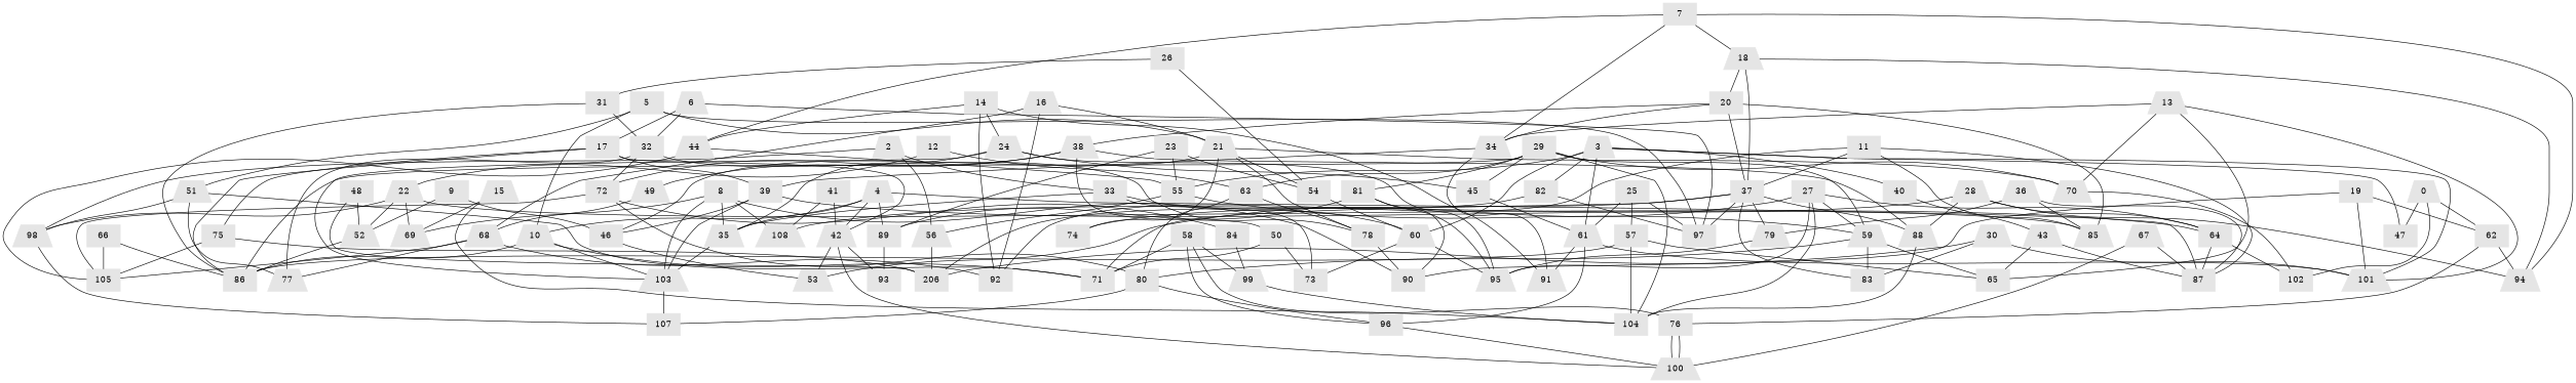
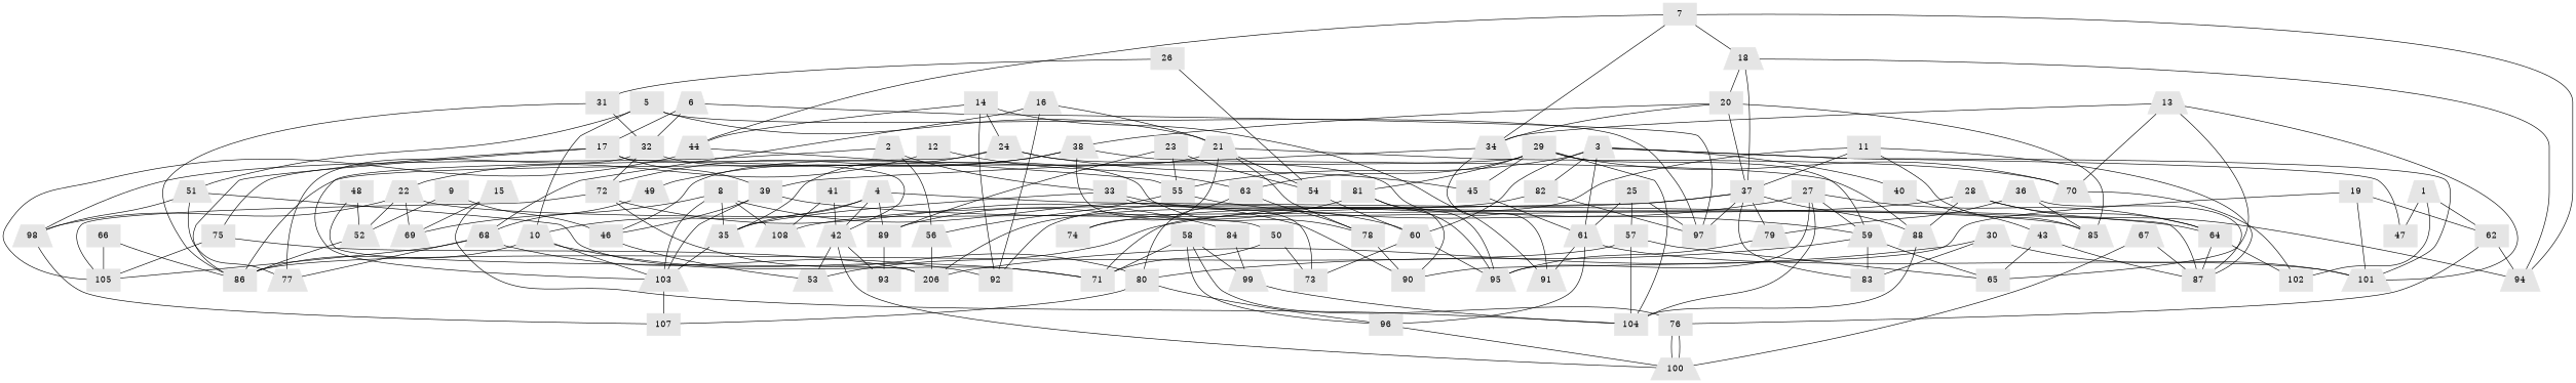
  graph {
    node [color=gray90 shape=box style=filled]
-   1 [shape=trapezium label=0]
+   1 [shape=trapezium]
    47
    62
    102
    94 [shape=trapezium]
    76
    2 [shape=trapezium]
    33
    56 [shape=trapezium]
    98 [shape=trapezium]
    60 [shape=trapezium]
    35 [shape=trapezium]
    73
    n14 [label=206]
    107
    3 [shape=trapezium]
    40
    55
    61 [shape=trapezium]
    82
    101 [shape=trapezium]
    43 [shape=trapezium]
    59 [shape=trapezium]
    95 [shape=trapezium]
    91 [shape=trapezium]
    96
    97
    4 [shape=trapezium]
    10 [shape=trapezium]
    42 [shape=trapezium]
    87
    89
    103 [shape=trapezium]
    71
    86
    53 [shape=trapezium]
    93
    100 [shape=trapezium]
    5
    21 [shape=trapezium]
    51 [shape=trapezium]
    46
    70 [shape=trapezium]
    54
    74
    78
    77 [shape=trapezium]
    6 [shape=trapezium]
    17
    32
    39
    75
    72
    18 [shape=trapezium]
    7
    34 [shape=trapezium]
    44 [shape=trapezium]
    37
    20
    105
    8
    69 [shape=trapezium]
    90
    108 [shape=trapezium]
    9
    52 [shape=trapezium]
    11
    85 [shape=trapezium]
    92
    88 [shape=trapezium]
    83
    79 [shape=trapezium]
    22 [shape=trapezium]
    12
    63
    80
    13 [shape=trapezium]
    65
    14
    24 [shape=trapezium]
    45
    15 [shape=trapezium]
    104
    16 [shape=trapezium]
    68 [shape=trapezium]
    64
    38 [shape=trapezium]
    19
    49 [shape=trapezium]
    50
    23
    25
    57
    26
    31
    27
    28 [shape=trapezium]
    29
    81
    30 [shape=trapezium]
    84
    36 [shape=trapezium]
    41
    48
    58
    99 [shape=trapezium]
    66
    67 [shape=trapezium]
    1 -- 47
    1 -- 62
    1 -- 102
    62 -- 94
    62 -- 76
    76 -- 100
    76 -- 100
    2 -- 33
    2 -- 56
    2 -- 98
    33 -- 60
    33 -- 35
    33 -- 73
    56 -- n14
    98 -- 107
    60 -- 73
    60 -- 95
    35 -- 103
    3 -- 47
    3 -- 60
    3 -- 40
    3 -- 55
    3 -- 61
    3 -- 82
    3 -- 101
    40 -- 43
    55 -- 56
    55 -- 59
    61 -- 101
    61 -- 91
    61 -- 96
    82 -- n14
    82 -- 97
    43 -- 87
    43 -- 65
    59 -- 83
    59 -- 80
    59 -- 65
    96 -- 100
    4 -- 35
    4 -- 10
    4 -- 42
    4 -- 87
    4 -- 89
    10 -- 103
    10 -- 71
    10 -- 86
    42 -- 53
    42 -- 93
    42 -- 100
    89 -- 93
    103 -- 107
    5 -- 97
    5 -- 10
    5 -- 21
    5 -- 51
    21 -- 46
    21 -- 70
    21 -- 54
    21 -- 74
    21 -- 78
    51 -- 98
    51 -- 71
    51 -- 77
    46 -- 53
    70 -- 102
    54 -- 60
    78 -- 90
    6 -- 97
    6 -- 17
    6 -- 32
    17 -- 42
    17 -- 86
    17 -- 39
    17 -- 75
    32 -- 78
    32 -- 77
    32 -- 72
    39 -- 103
    39 -- 46
    39 -- 64
    75 -- n14
    75 -- 105
    72 -- 105
    72 -- 80
    72 -- 84
    18 -- 94
    18 -- 37
    18 -- 20
    7 -- 94
    7 -- 18
    7 -- 34
    7 -- 44
    34 -- 91
    34 -- 39
    44 -- 55
    44 -- 105
    37 -- 97
    37 -- 71
    37 -- 74
    37 -- 88
    37 -- 83
    37 -- 79
    20 -- 34
    20 -- 37
    20 -- 85
    20 -- 38
    8 -- 35
    8 -- 103
    8 -- 69
    8 -- 90
    8 -- 108
    9 -- 46
    9 -- 52
    52 -- 86
    11 -- 87
    11 -- 37
    11 -- 85
    11 -- 92
    88 -- 104
    79 -- 95
    22 -- 98
    22 -- 69
    22 -- 52
    22 -- 85
    12 -- 22
    12 -- 63
    63 -- 78
    63 -- 80
    80 -- 107
    80 -- 96
    13 -- 101
    13 -- 70
    13 -- 34
    13 -- 65
    14 -- 91
    14 -- 44
    14 -- 92
    14 -- 24
    24 -- 35
    24 -- 95
    24 -- 103
    24 -- 45
    45 -- 61
    15 -- 69
    15 -- 104
    16 -- 21
    16 -- 92
    16 -- 68
    68 -- 77
    68 -- 105
    68 -- 92
    64 -- 102
    64 -- 87
    38 -- 72
    38 -- 88
    38 -- 49
    38 -- 50
    19 -- 62
    19 -- 101
    19 -- 90
    49 -- 68
    50 -- 73
    50 -- 71
    23 -- 55
    23 -- 89
    23 -- 54
    25 -- 61
    25 -- 97
    25 -- 57
    57 -- 86
    57 -- 65
    57 -- 104
    26 -- 54
    26 -- 31
    31 -- 86
    31 -- 32
    27 -- 59
    27 -- 95
    27 -- 53
    27 -- 104
    27 -- 64
    28 -- 94
    28 -- 108
    28 -- 88
    28 -- 64
    29 -- 59
    29 -- 86
    29 -- 70
    29 -- 63
    29 -- 45
    29 -- 104
    29 -- 81
    81 -- 95
    81 -- 89
    81 -- 90
    30 -- n14
    30 -- 101
    30 -- 83
    84 -- 99
    36 -- 87
    36 -- 85
    36 -- 79
    41 -- 42
    41 -- 108
    48 -- n14
    48 -- 52
    58 -- 76
    58 -- 96
    58 -- 71
    58 -- 99
    99 -- 104
    66 -- 86
    66 -- 105
    67 -- 87
    67 -- 100
  }
